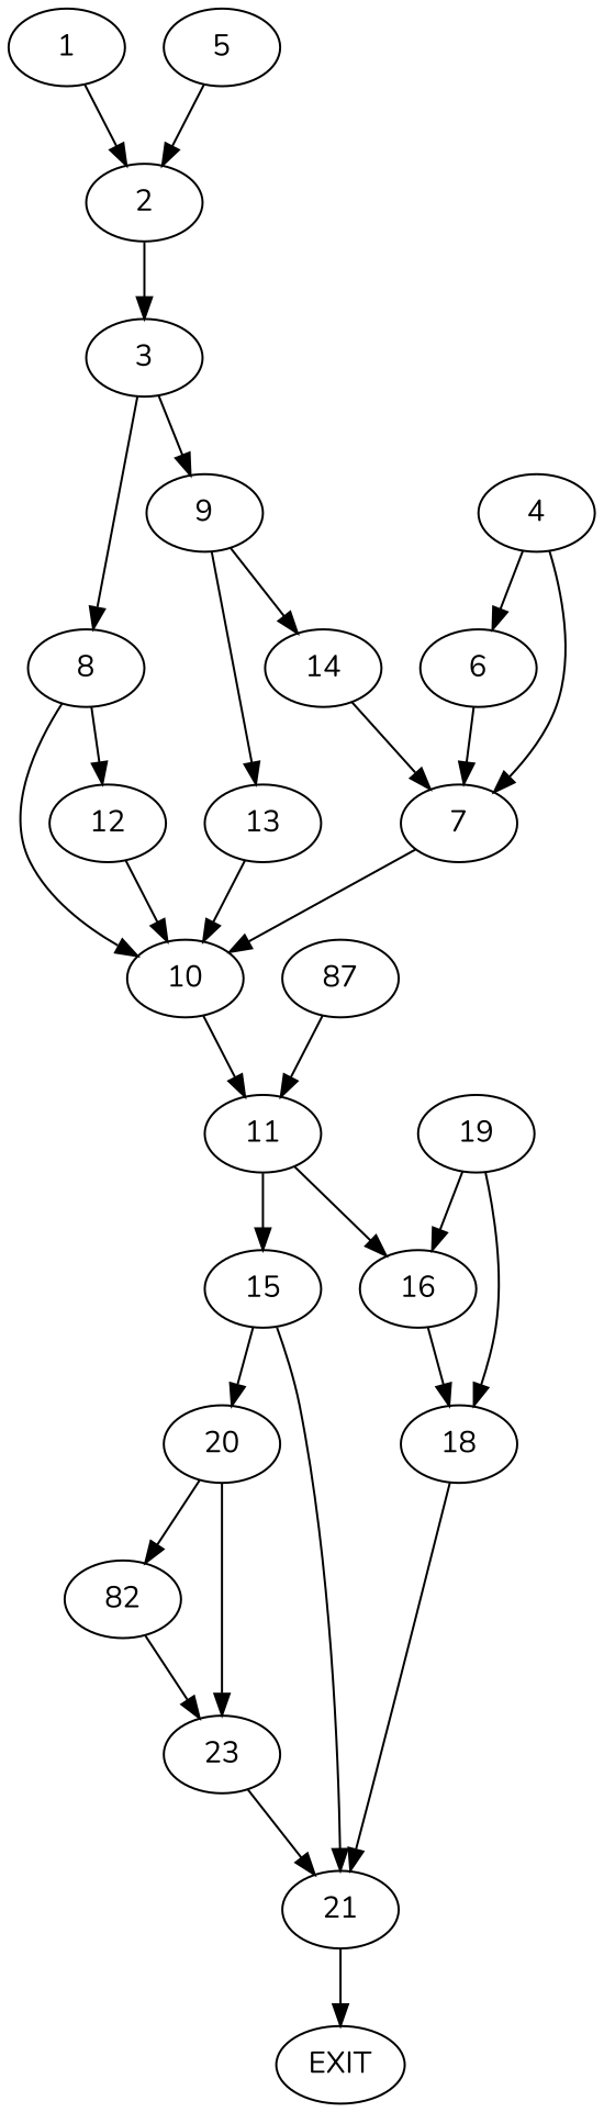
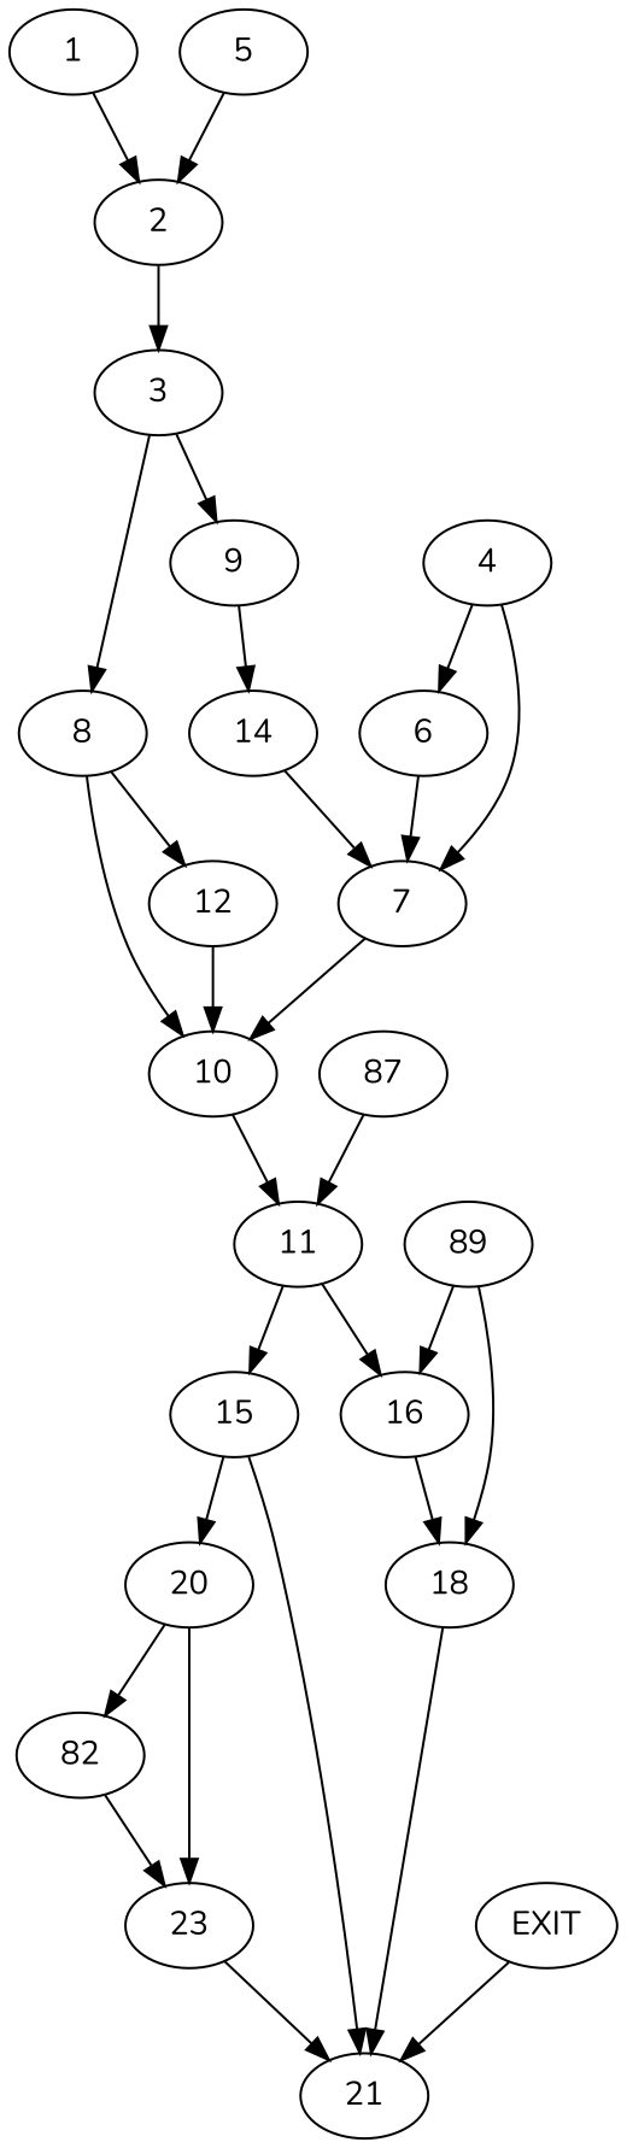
  digraph {
    fontname=Nunito
    node [fontname=Nunito]
    edge [fontname=Nunito]
    1
    2
    5
    n4 [label=87]
    11
    n6 [label=EXIT]
    3
    8
    9
    4
    6
    7
    10
    12
-   13
    14
    15
    16
    20
    21
    18
    n22 [label=82]
    23
-   19
+   19 [label=89]
    1 -> 2
    2 -> 3
    5 -> 2
    n4 -> 11
    11 -> 15
    11 -> 16
    3 -> 8
    3 -> 9
    8 -> 10
    8 -> 12
-   9 -> 13
    9 -> 14
    4 -> 6
    4 -> 7
    6 -> 7
    7 -> 10
    10 -> 11
    12 -> 10
-   13 -> 10
    14 -> 7
    15 -> 20
    15 -> 21
    16 -> 18
    20 -> n22
    20 -> 23
-   21 -> n6
+   n6 -> 21
    18 -> 21
    n22 -> 23
    23 -> 21
    19 -> 16
    19 -> 18
  }
